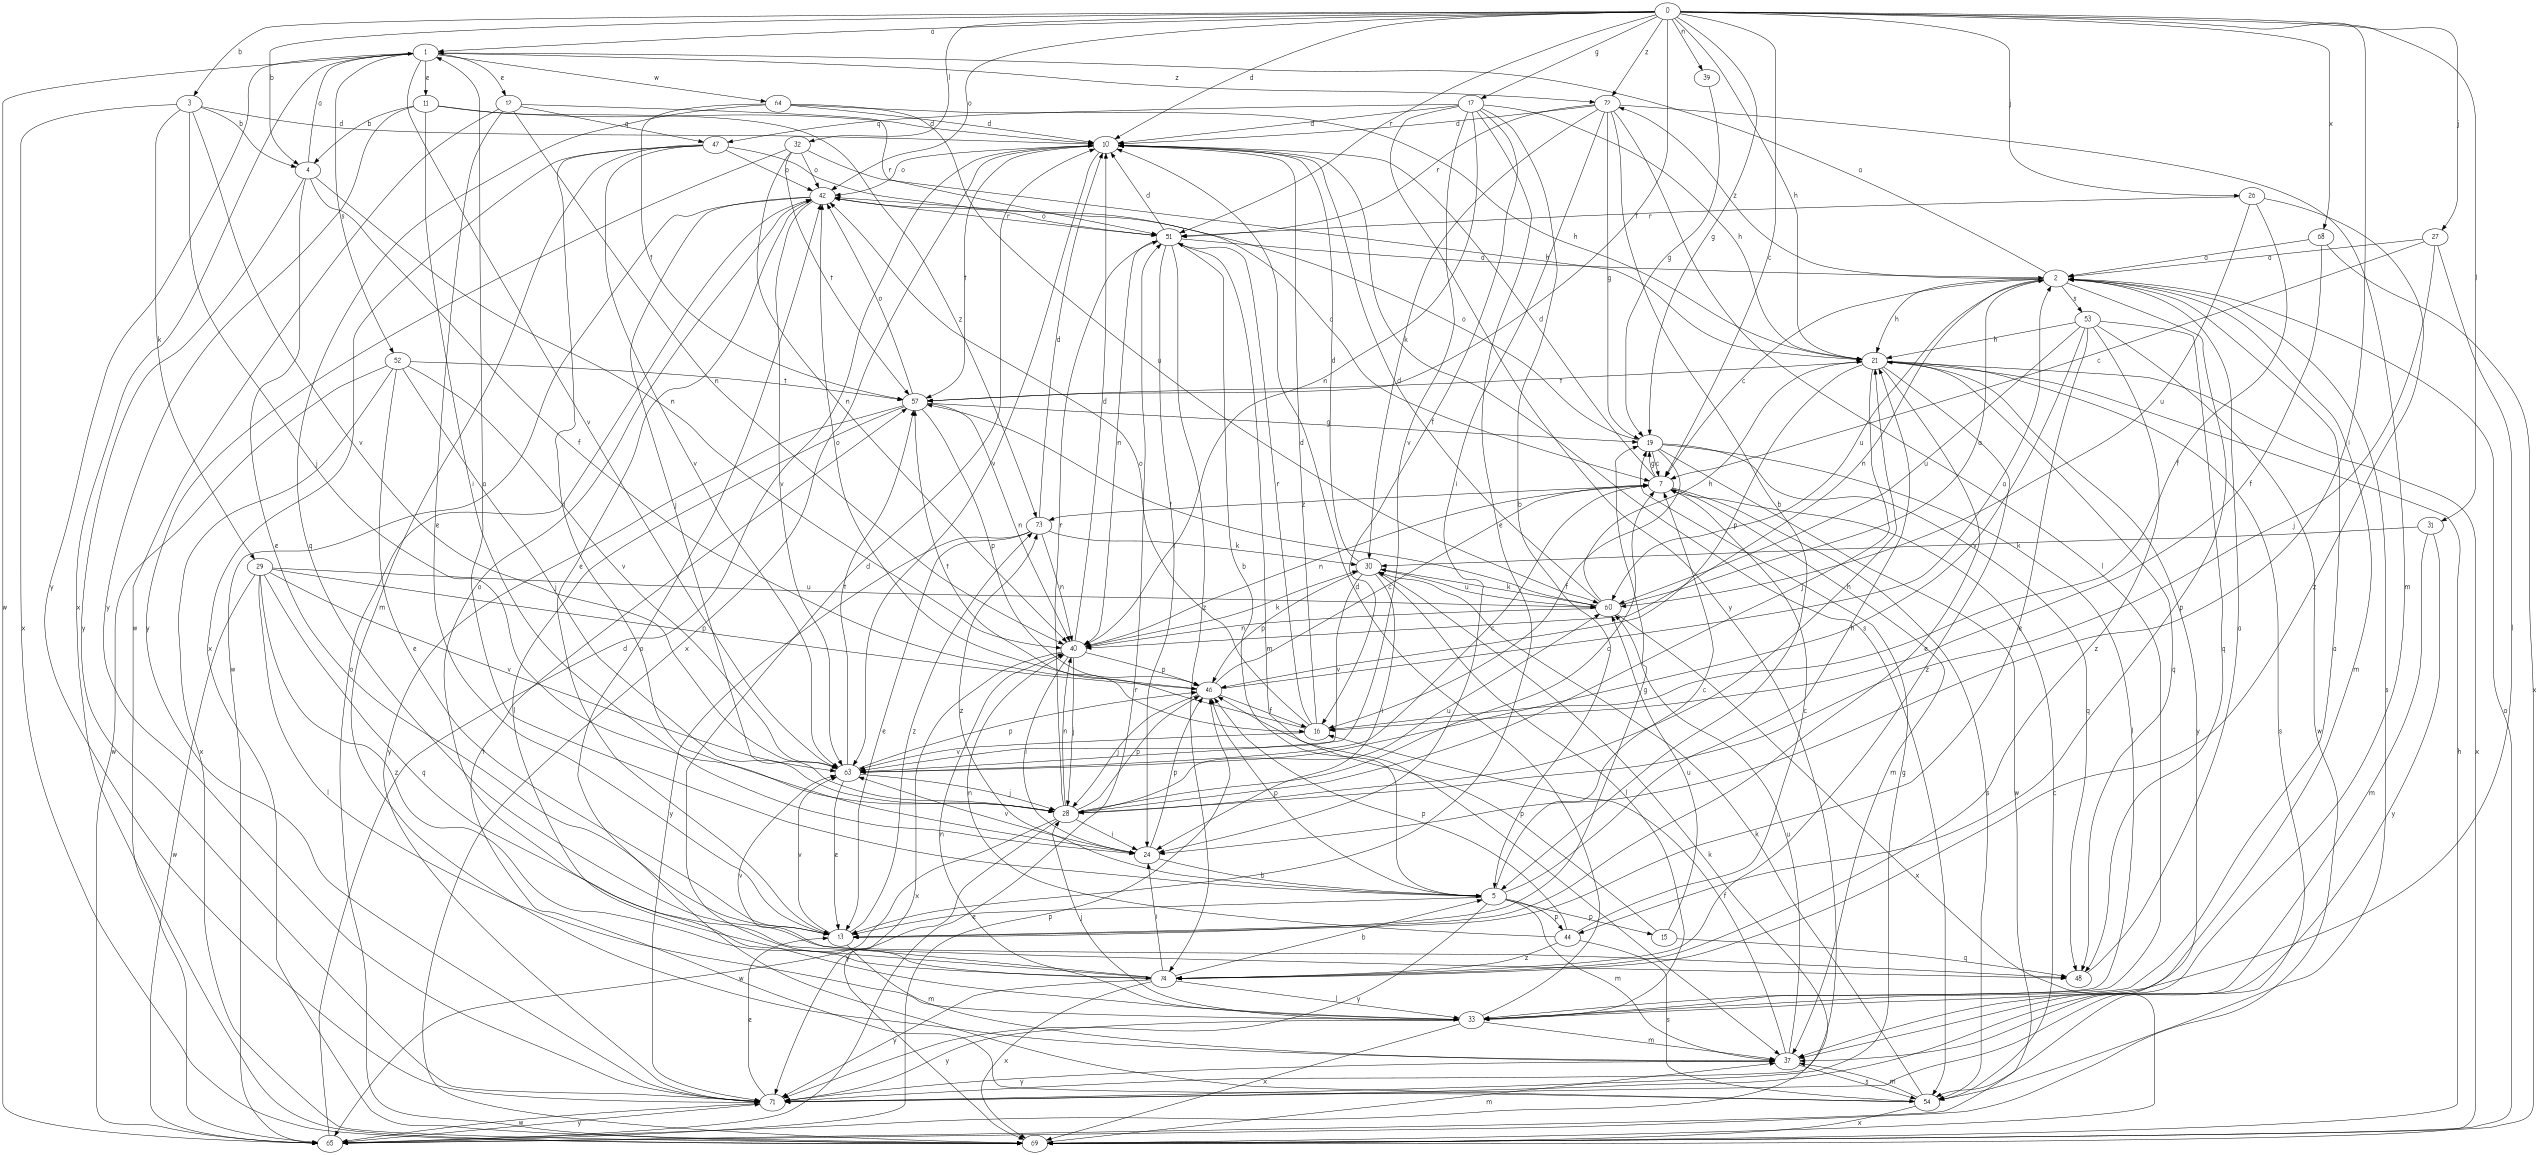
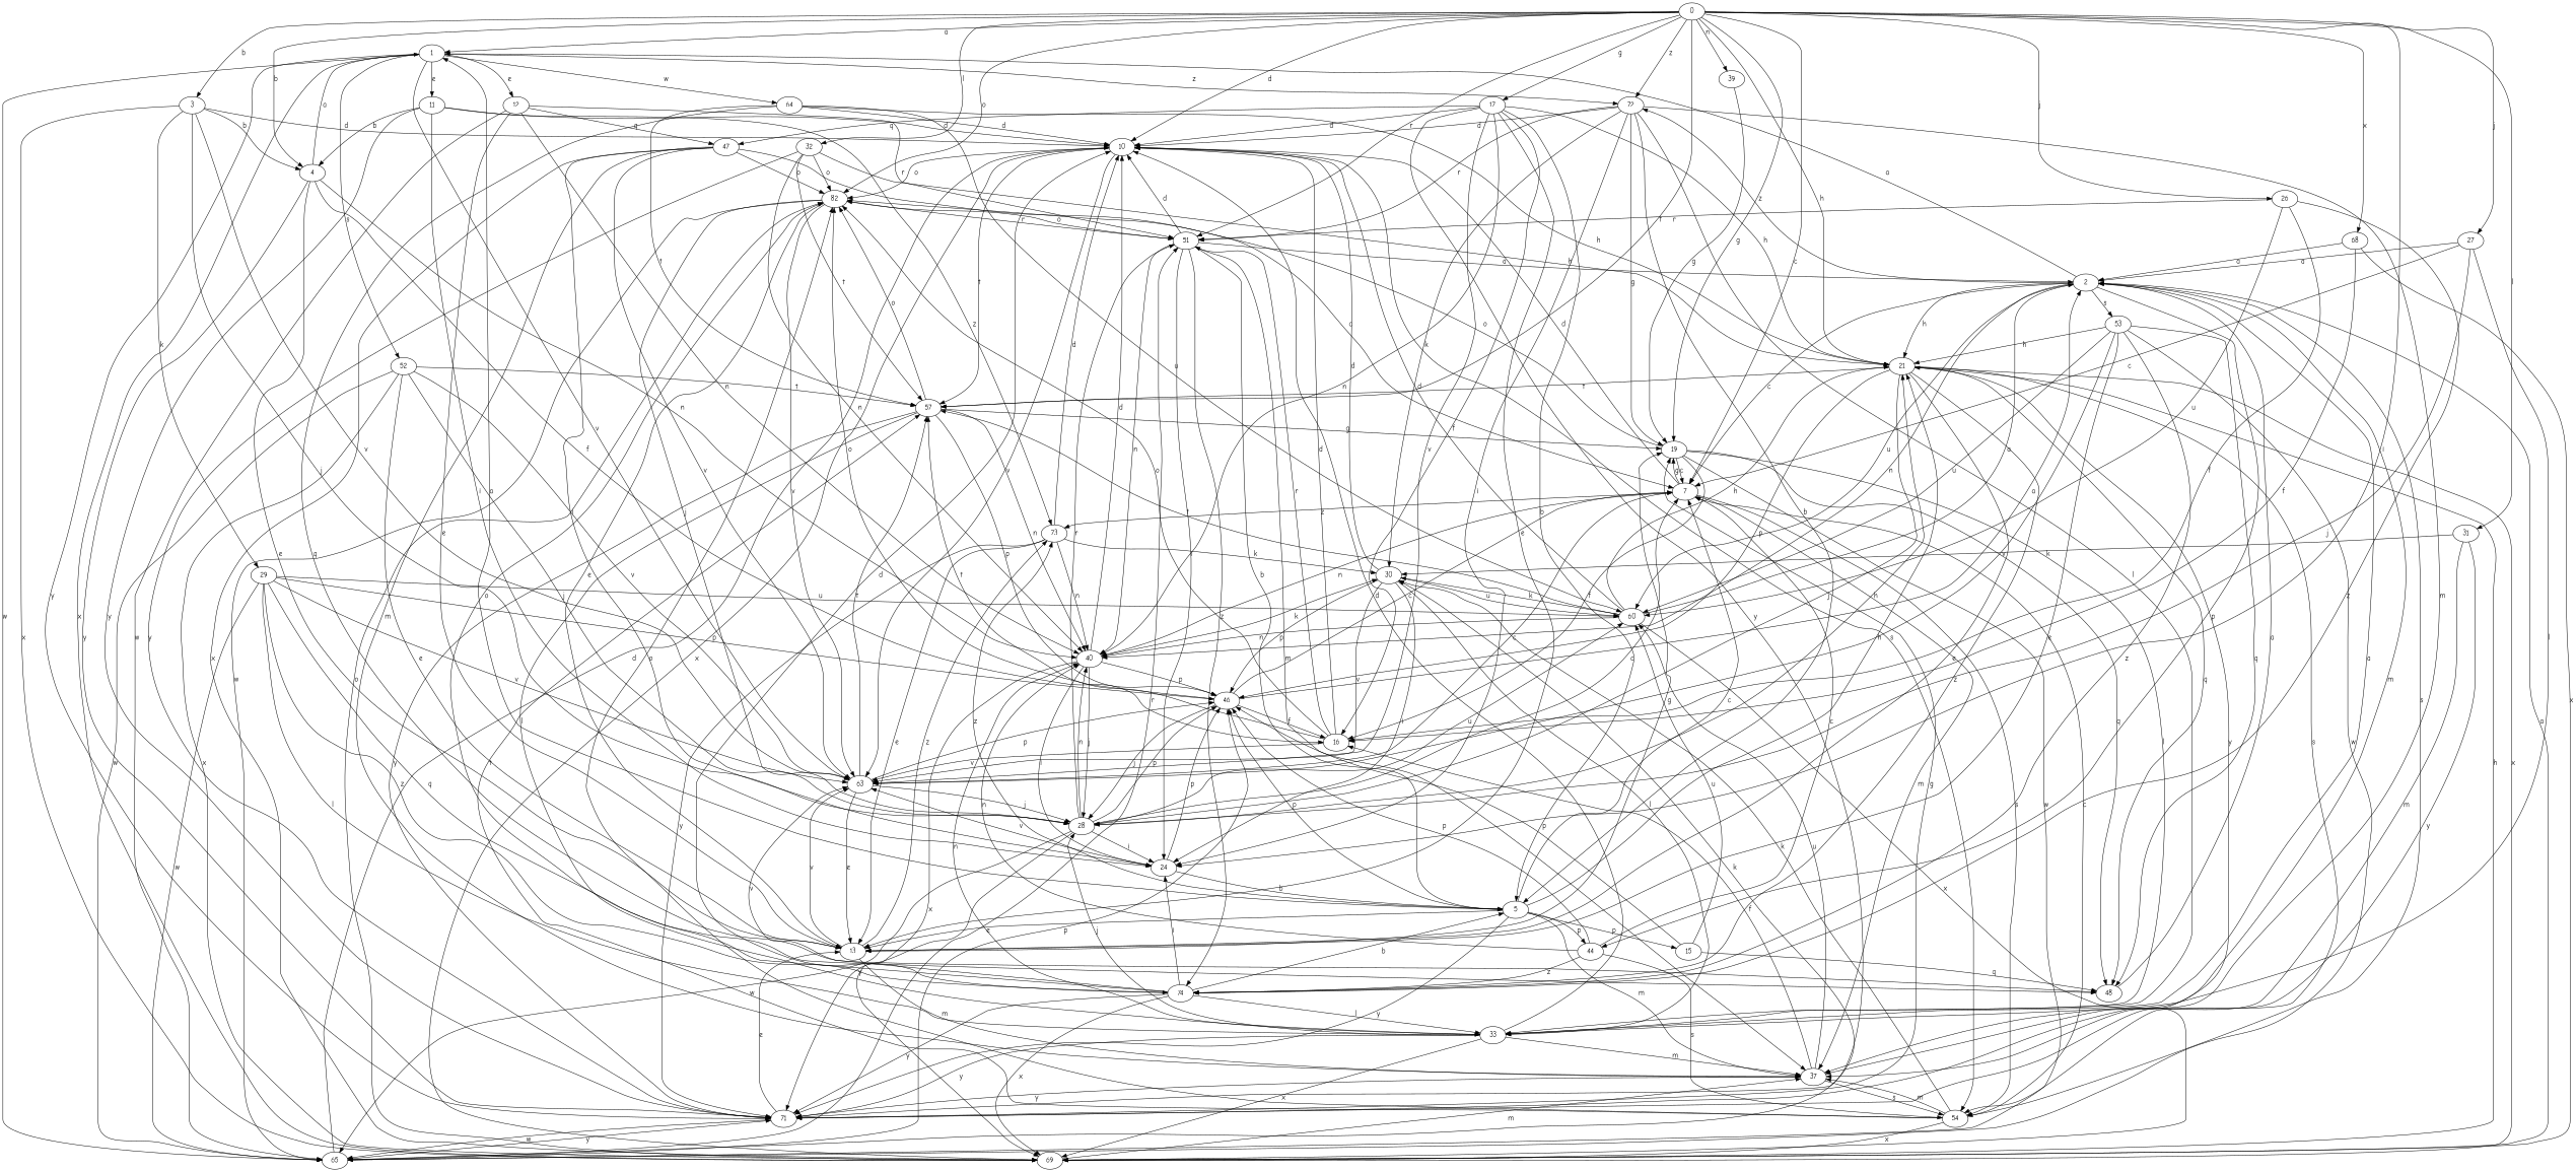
  strict digraph {
    fontname="Comic Neue"
    node [fontname="Comic Neue"]
    edge [fontname="Comic Neue"]
    0
    1
    3
    4
    7
    10
    17
    19
    21
    24
    26
    27
    31
    32
    39
-   42
+   42 [label=82]
    51
    57
    68
    72
    11
    12
    52
    63
    64
    65
    69
    71
    28
    29
    40
    13
    16
    37
    54
    73
    5
    47
    33
    48
    46
    74
    60
    2
    30
    44
    53
    n48 [label=15]
    0 -> 1 [label=a]
    0 -> 3 [label=b]
    0 -> 4 [label=b]
    0 -> 7 [label=c]
    0 -> 10 [label=d]
    0 -> 17 [label=g]
    0 -> 19 [label=g]
    0 -> 21 [label=h]
    0 -> 24 [label=i]
    0 -> 26 [label=j]
    0 -> 27 [label=j]
    0 -> 31 [label=l]
    0 -> 32 [label=l]
    0 -> 39 [label=n]
    0 -> 42 [label=o]
    0 -> 51 [label=r]
    0 -> 57 [label=t]
    0 -> 68 [label=x]
    0 -> 72 [label=z]
    1 -> 72 [label=z]
    1 -> 11 [label=e]
    1 -> 12 [label=e]
    1 -> 52 [label=s]
    1 -> 63 [label=v]
    1 -> 64 [label=w]
    1 -> 65 [label=w]
    1 -> 69 [label=x]
    1 -> 71 [label=y]
    3 -> 4 [label=b]
    3 -> 10 [label=d]
    3 -> 63 [label=v]
    3 -> 69 [label=x]
    3 -> 28 [label=j]
    3 -> 29 [label=k]
    4 -> 1 [label=a]
    4 -> 71 [label=y]
    4 -> 40 [label=n]
    4 -> 13 [label=e]
    4 -> 16 [label=f]
    7 -> 10 [label=d]
    7 -> 19 [label=g]
    7 -> 40 [label=n]
    7 -> 37 [label=m]
    7 -> 54 [label=s]
    7 -> 73 [label=z]
    10 -> 42 [label=o]
    10 -> 57 [label=t]
    10 -> 63 [label=v]
    10 -> 69 [label=x]
    10 -> 54 [label=s]
    17 -> 10 [label=d]
    17 -> 21 [label=h]
    17 -> 63 [label=v]
    17 -> 71 [label=y]
    17 -> 40 [label=n]
    17 -> 13 [label=e]
    17 -> 16 [label=f]
    17 -> 5 [label=b]
    17 -> 47 [label=q]
    19 -> 7 [label=c]
    19 -> 42 [label=o]
    19 -> 65 [label=w]
    19 -> 16 [label=f]
    19 -> 33 [label=l]
    19 -> 48 [label=q]
    21 -> 57 [label=t]
    21 -> 69 [label=x]
    21 -> 71 [label=y]
    21 -> 28 [label=j]
    21 -> 13 [label=e]
    21 -> 54 [label=s]
    21 -> 48 [label=q]
    21 -> 46 [label=p]
    21 -> 74 [label=z]
    24 -> 63 [label=v]
    24 -> 5 [label=b]
    24 -> 46 [label=p]
    26 -> 51 [label=r]
    26 -> 16 [label=f]
    26 -> 74 [label=z]
    26 -> 60 [label=u]
    27 -> 7 [label=c]
    27 -> 28 [label=j]
    27 -> 33 [label=l]
    27 -> 2 [label=a]
    31 -> 71 [label=y]
    31 -> 37 [label=m]
    31 -> 30 [label=k]
    32 -> 21 [label=h]
    32 -> 42 [label=o]
    32 -> 57 [label=t]
    32 -> 71 [label=y]
    32 -> 40 [label=n]
    39 -> 19 [label=g]
    42 -> 51 [label=r]
    42 -> 63 [label=v]
    42 -> 65 [label=w]
    42 -> 28 [label=j]
    42 -> 13 [label=e]
    51 -> 10 [label=d]
    51 -> 24 [label=i]
    51 -> 42 [label=o]
    51 -> 40 [label=n]
    51 -> 37 [label=m]
    51 -> 5 [label=b]
    51 -> 74 [label=z]
    51 -> 2 [label=a]
    57 -> 19 [label=g]
    57 -> 42 [label=o]
    57 -> 71 [label=y]
    57 -> 40 [label=n]
    57 -> 33 [label=l]
    57 -> 46 [label=p]
    68 -> 69 [label=x]
    68 -> 16 [label=f]
    68 -> 2 [label=a]
    72 -> 10 [label=d]
    72 -> 19 [label=g]
    72 -> 24 [label=i]
    72 -> 51 [label=r]
    72 -> 37 [label=m]
    72 -> 5 [label=b]
    72 -> 33 [label=l]
    72 -> 30 [label=k]
    11 -> 4 [label=b]
    11 -> 10 [label=d]
    11 -> 24 [label=i]
    11 -> 71 [label=y]
    11 -> 73 [label=z]
    12 -> 51 [label=r]
    12 -> 65 [label=w]
    12 -> 40 [label=n]
    12 -> 13 [label=e]
    12 -> 47 [label=q]
    52 -> 57 [label=t]
    52 -> 63 [label=v]
    52 -> 65 [label=w]
    52 -> 69 [label=x]
    52 -> 28 [label=j]
    52 -> 13 [label=e]
    63 -> 7 [label=c]
    63 -> 57 [label=t]
    63 -> 28 [label=j]
    63 -> 13 [label=e]
    63 -> 46 [label=p]
    64 -> 10 [label=d]
    64 -> 21 [label=h]
    64 -> 57 [label=t]
    64 -> 48 [label=q]
    64 -> 60 [label=u]
    65 -> 10 [label=d]
    65 -> 51 [label=r]
    65 -> 71 [label=y]
    65 -> 46 [label=p]
    65 -> 30 [label=k]
    69 -> 21 [label=h]
    69 -> 42 [label=o]
    69 -> 37 [label=m]
    69 -> 2 [label=a]
    71 -> 19 [label=g]
    71 -> 65 [label=w]
    71 -> 13 [label=e]
    28 -> 7 [label=c]
    28 -> 21 [label=h]
    28 -> 24 [label=i]
    28 -> 51 [label=r]
    28 -> 65 [label=w]
    28 -> 71 [label=y]
    28 -> 40 [label=n]
    28 -> 46 [label=p]
    28 -> 60 [label=u]
    29 -> 63 [label=v]
    29 -> 65 [label=w]
    29 -> 33 [label=l]
    29 -> 48 [label=q]
    29 -> 46 [label=p]
    29 -> 74 [label=z]
    29 -> 60 [label=u]
    40 -> 10 [label=d]
    40 -> 24 [label=i]
    40 -> 69 [label=x]
    40 -> 28 [label=j]
    40 -> 46 [label=p]
    40 -> 30 [label=k]
    13 -> 19 [label=g]
    13 -> 63 [label=v]
    13 -> 37 [label=m]
    13 -> 73 [label=z]
    16 -> 10 [label=d]
    16 -> 42 [label=o]
    16 -> 51 [label=r]
    16 -> 57 [label=t]
    16 -> 63 [label=v]
    37 -> 71 [label=y]
    37 -> 16 [label=f]
    37 -> 54 [label=s]
    37 -> 60 [label=u]
    54 -> 7 [label=c]
    54 -> 42 [label=o]
    54 -> 57 [label=t]
    54 -> 69 [label=x]
    54 -> 37 [label=m]
    54 -> 30 [label=k]
    73 -> 10 [label=d]
    73 -> 71 [label=y]
    73 -> 40 [label=n]
    73 -> 13 [label=e]
    73 -> 30 [label=k]
    5 -> 1 [label=a]
    5 -> 7 [label=c]
    5 -> 21 [label=h]
    5 -> 71 [label=y]
    5 -> 13 [label=e]
    5 -> 37 [label=m]
    5 -> 73 [label=z]
    5 -> 46 [label=p]
    5 -> 44 [label=p]
    5 -> n48 [label=p]
    47 -> 7 [label=c]
    47 -> 24 [label=i]
    47 -> 42 [label=o]
    47 -> 63 [label=v]
    47 -> 69 [label=x]
    47 -> 37 [label=m]
    33 -> 10 [label=d]
    33 -> 69 [label=x]
    33 -> 71 [label=y]
    33 -> 28 [label=j]
    33 -> 40 [label=n]
    33 -> 37 [label=m]
    33 -> 2 [label=a]
    48 -> 2 [label=a]
    46 -> 7 [label=c]
    46 -> 42 [label=o]
    46 -> 28 [label=j]
    46 -> 16 [label=f]
    46 -> 2 [label=a]
    74 -> 10 [label=d]
    74 -> 24 [label=i]
    74 -> 42 [label=o]
    74 -> 63 [label=v]
    74 -> 69 [label=x]
    74 -> 71 [label=y]
    74 -> 5 [label=b]
    74 -> 33 [label=l]
    60 -> 10 [label=d]
    60 -> 21 [label=h]
    60 -> 57 [label=t]
    60 -> 69 [label=x]
    60 -> 40 [label=n]
    60 -> 2 [label=a]
    60 -> 30 [label=k]
    2 -> 1 [label=a]
    2 -> 7 [label=c]
    2 -> 21 [label=h]
    2 -> 72 [label=z]
    2 -> 40 [label=n]
    2 -> 37 [label=m]
    2 -> 54 [label=s]
    2 -> 60 [label=u]
    2 -> 44 [label=p]
    2 -> 53 [label=s]
    30 -> 10 [label=d]
    30 -> 24 [label=i]
    30 -> 63 [label=v]
    30 -> 33 [label=l]
    30 -> 46 [label=p]
    30 -> 60 [label=u]
    44 -> 7 [label=c]
    44 -> 40 [label=n]
    44 -> 54 [label=s]
    44 -> 46 [label=p]
    44 -> 74 [label=z]
    53 -> 21 [label=h]
    53 -> 63 [label=v]
    53 -> 65 [label=w]
    53 -> 13 [label=e]
    53 -> 48 [label=q]
    53 -> 74 [label=z]
    53 -> 60 [label=u]
    n48 -> 48 [label=q]
    n48 -> 46 [label=p]
    n48 -> 60 [label=u]
  }
